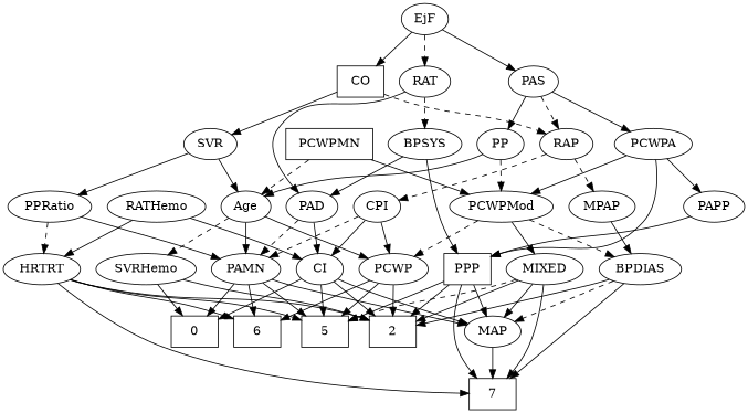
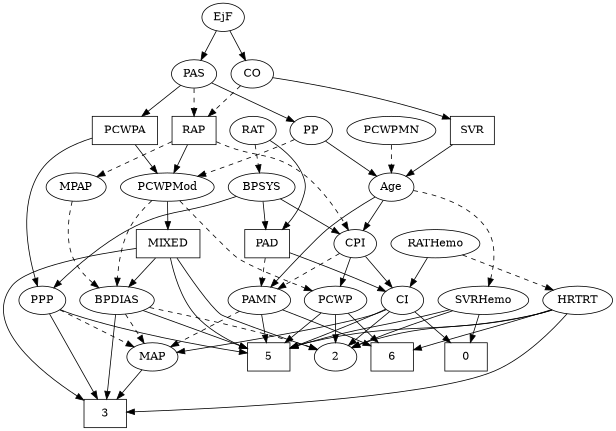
  strict digraph {
    edge [style=solid]
    n1 [height=0.5 label=0 shape=box width=0.75]
-   2 [height=0.5 shape=box width=0.75]
-   3 [height=0.5 shape=box width=0.75 label=7]
+   2 [height=0.5 shape=ellipse width=0.75]
+   3 [height=0.5 shape=box width=0.75]
    n4 [height=0.5 label=6 shape=box width=0.75]
    5 [height=0.5 shape=box width=0.75]
    Age [height=0.5 width=0.75]
    PAMN [height=0.5 width=1.011]
    SVRHemo [height=0.5 width=1.3902]
    PCWP [height=0.5 width=0.97491]
    MAP [height=0.5 width=0.84854]
    EjF [height=0.5 width=0.75]
-   CO [height=0.5 width=0.75 shape=box]
+   CO [height=0.5 width=0.75]
    PAS [height=0.5 width=0.75]
    RAT [height=0.5 width=0.75827]
-   RAP [height=0.5 width=0.77632]
-   SVR [height=0.5 width=0.77632]
-   PCWPA [height=0.5 width=1.1555]
+   RAP [height=0.5 width=0.77632 shape=box]
+   SVR [height=0.5 width=0.77632 shape=box]
+   PCWPA [height=0.5 width=1.1555 shape=box]
    PP [height=0.5 width=0.75]
    BPSYS [height=0.5 width=1.0471]
-   PAD [height=0.5 width=0.79437]
+   PAD [height=0.5 width=0.79437 shape=box]
    MPAP [height=0.5 width=0.97491]
    CPI [height=0.5 width=0.75]
-   PPRatio [height=0.5 width=1.1013]
-   PAPP [height=0.5 width=0.88464]
-   PPP [height=0.5 width=0.75 shape=box]
+   PPP [height=0.5 width=0.75]
    PCWPMod [height=0.5 width=1.4443]
-   PCWPMN [height=0.5 width=1.3902 shape=box]
+   PCWPMN [height=0.5 width=1.3902]
    BPDIAS [height=0.5 width=1.1735]
    CI [height=0.5 width=0.75]
-   MIXED [height=0.5 width=1.1193]
+   MIXED [height=0.5 width=1.1193 shape=box]
    HRTRT [height=0.5 width=1.1013]
    RATHemo [height=0.5 width=1.3721]
    Age -> PAMN
    Age -> SVRHemo [style=dashed]
-   Age -> PCWP
-   PAMN -> n1
+   Age -> CPI
    PAMN -> n4
    PAMN -> 5
-   PAMN -> MAP
+   PAMN -> MAP [style=dashed]
    SVRHemo -> n1
    SVRHemo -> 2
+   SVRHemo -> 5
    PCWP -> 2
    PCWP -> n4
    PCWP -> 5
    MAP -> 3
    EjF -> CO
    EjF -> PAS
-   EjF -> RAT [style=dashed]
    CO -> RAP [style=dashed]
    CO -> SVR
    PAS -> RAP [style=dashed]
    PAS -> PCWPA
    PAS -> PP
    RAT -> BPSYS [style=dashed]
    RAT -> PAD
    RAP -> MPAP [style=dashed]
    RAP -> CPI [style=dashed]
    SVR -> Age
-   SVR -> PPRatio
-   PCWPA -> PAPP
    PCWPA -> PPP
    PCWPA -> PCWPMod
    PP -> Age
    PP -> PCWPMod [style=dashed]
    BPSYS -> PAD
+   BPSYS -> CPI
    BPSYS -> PPP
    PAD -> PAMN [style=dashed]
    PAD -> CI
-   MPAP -> BPDIAS
+   MPAP -> BPDIAS [style=dashed]
    CPI -> PAMN [style=dashed]
    CPI -> PCWP
    CPI -> CI
-   PPRatio -> PAMN
-   PPRatio -> HRTRT [style=dashed]
-   PAPP -> PPP
-   PPP -> 2
    PPP -> 3
    PPP -> 5
-   PPP -> MAP
+   PPP -> MAP [style=dashed]
    PCWPMod -> PCWP [style=dashed]
    PCWPMod -> BPDIAS [style=dashed]
    PCWPMod -> MIXED
    PCWPMN -> Age [style=dashed]
-   PCWPMN -> PCWPMod
-   BPDIAS -> 2
+   RAP -> PCWPMod
+   BPDIAS -> 2 [style=dashed]
    BPDIAS -> 3
+   BPDIAS -> 5
    BPDIAS -> MAP [style=dashed]
    CI -> n1
    CI -> 2
    CI -> 5
    CI -> MAP
    MIXED -> 2
    MIXED -> 3
-   MIXED -> 5 [style=dashed]
-   MIXED -> MAP
+   MIXED -> 5
+   MIXED -> BPDIAS
    HRTRT -> 2
    HRTRT -> 3
    HRTRT -> n4
    HRTRT -> 5
    RATHemo -> CI
-   RATHemo -> HRTRT
+   RATHemo -> HRTRT [style=dashed]
  }
